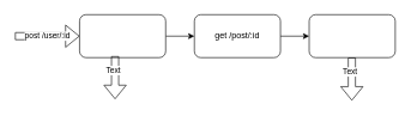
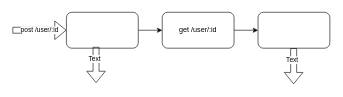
  <mxCell id="0" />
  <mxCell id="1" parent="0" />
  <mxCell id="2" value="post /user/:id" style="shape=flexArrow;endArrow=classic;html=1;rounded=0;" parent="1" edge="1"><mxGeometry width="50" height="50" relative="1" as="geometry"><mxPoint x="20" y="50" as="sourcePoint" /><mxPoint x="110" y="50" as="targetPoint" /></mxGeometry></mxCell>
  <mxCell id="3" style="edgeStyle=orthogonalEdgeStyle;rounded=0;orthogonalLoop=1;jettySize=auto;html=1;exitX=1;exitY=0.5;exitDx=0;exitDy=0;entryX=0;entryY=0.5;entryDx=0;entryDy=0;" parent="1" source="4" target="6" edge="1"><mxGeometry relative="1" as="geometry" /></mxCell>
  <mxCell id="4" value="" style="rounded=1;whiteSpace=wrap;html=1;" parent="1" vertex="1"><mxGeometry x="110" y="20" width="120" height="60" as="geometry" /></mxCell>
  <mxCell id="5" style="edgeStyle=orthogonalEdgeStyle;rounded=0;orthogonalLoop=1;jettySize=auto;html=1;exitX=1;exitY=0.5;exitDx=0;exitDy=0;entryX=0;entryY=0.5;entryDx=0;entryDy=0;" parent="1" source="6" target="7" edge="1"><mxGeometry relative="1" as="geometry" /></mxCell>
- <mxCell id="6" value="get /post/:id" style="rounded=1;whiteSpace=wrap;html=1;" parent="1" vertex="1"><mxGeometry x="270" y="20" width="120" height="60" as="geometry" /></mxCell>
+ <mxCell id="6" value="get /user/:id" style="rounded=1;whiteSpace=wrap;html=1;" parent="1" vertex="1"><mxGeometry x="270" y="20" width="120" height="60" as="geometry" /></mxCell>
  <mxCell id="7" value="" style="rounded=1;whiteSpace=wrap;html=1;" parent="1" vertex="1"><mxGeometry x="430" y="20" width="120" height="60" as="geometry" /></mxCell>
  <mxCell id="8" value="" style="shape=flexArrow;endArrow=classic;html=1;rounded=0;" parent="1" edge="1"><mxGeometry width="50" height="50" relative="1" as="geometry"><mxPoint x="489.5" y="80" as="sourcePoint" /><mxPoint x="489.5" y="140" as="targetPoint" /><Array as="points"><mxPoint x="489.5" y="80" /></Array></mxGeometry></mxCell>
  <mxCell id="9" value="Text" style="edgeLabel;html=1;align=center;verticalAlign=middle;resizable=0;points=[];" parent="8" vertex="1" connectable="0"><mxGeometry x="-0.367" y="-3" relative="1" as="geometry"><mxPoint as="offset" /></mxGeometry></mxCell>
  <mxCell id="10" value="" style="shape=flexArrow;endArrow=classic;html=1;rounded=0;" parent="1" edge="1"><mxGeometry width="50" height="50" relative="1" as="geometry"><mxPoint x="159.5" y="78" as="sourcePoint" /><mxPoint x="159.5" y="138" as="targetPoint" /><Array as="points"><mxPoint x="159.5" y="78" /></Array></mxGeometry></mxCell>
  <mxCell id="11" value="Text" style="edgeLabel;html=1;align=center;verticalAlign=middle;resizable=0;points=[];" parent="10" vertex="1" connectable="0"><mxGeometry x="-0.367" y="-3" relative="1" as="geometry"><mxPoint as="offset" /></mxGeometry></mxCell>
